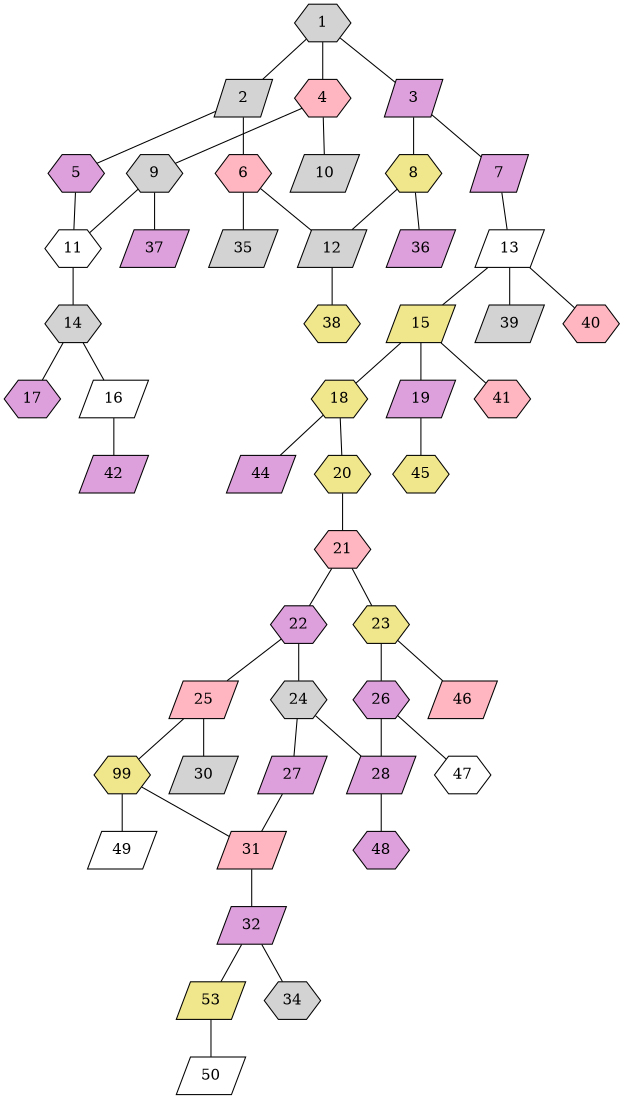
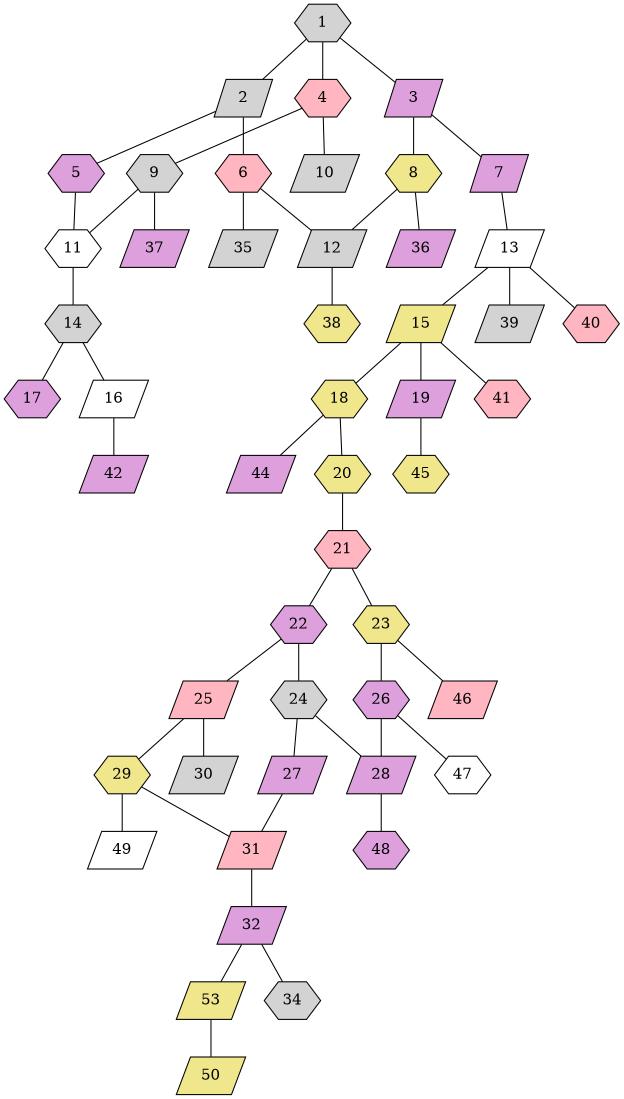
  graph {
    node [chem=C fillcolor=plum shape=parallelogram style=filled]
    edge [valence=1]
    1 [fillcolor=lightgrey shape=hexagon]
    2 [fillcolor=lightgrey]
    3
    4 [fillcolor=lightpink shape=hexagon]
    5 [chem=O shape=hexagon]
    6 [fillcolor=lightpink shape=hexagon]
    7 [chem=O]
    8 [fillcolor=khaki shape=hexagon]
    9 [fillcolor=lightgrey shape=hexagon]
    10 [chem=O fillcolor=lightgrey]
    11 [fillcolor=white shape=hexagon]
    12 [fillcolor=lightgrey]
    35 [chem=H fillcolor=lightgrey]
    13 [fillcolor=white]
    36 [chem=H]
    37 [chem=H]
    14 [fillcolor=lightgrey shape=hexagon]
    38 [chem=H fillcolor=khaki shape=hexagon]
    15 [fillcolor=khaki]
    39 [chem=H fillcolor=lightgrey]
    40 [chem=H fillcolor=lightpink shape=hexagon]
    16 [chem=O fillcolor=white]
    17 [chem=O shape=hexagon]
    18 [fillcolor=khaki shape=hexagon]
    19 [chem=O]
    41 [chem=H fillcolor=lightpink shape=hexagon]
    42 [chem=H]
    20 [chem=O fillcolor=khaki shape=hexagon]
    44 [chem=H]
    45 [chem=H fillcolor=khaki shape=hexagon]
    21 [fillcolor=lightpink shape=hexagon]
    22 [shape=hexagon]
    23 [fillcolor=khaki shape=hexagon]
    24 [fillcolor=lightgrey shape=hexagon]
    25 [fillcolor=lightpink]
    26 [shape=hexagon]
    46 [chem=H fillcolor=lightpink]
    27 [chem=O]
    28
-   29 [fillcolor=khaki shape=hexagon label=99]
+   29 [fillcolor=khaki shape=hexagon]
    30 [chem=O fillcolor=lightgrey]
    47 [chem=H fillcolor=white shape=hexagon]
    31 [fillcolor=lightpink]
    48 [chem=H shape=hexagon]
    49 [chem=H fillcolor=white]
    32
    n47 [chem=O fillcolor=khaki label=53]
    34 [chem=O fillcolor=lightgrey shape=hexagon]
-   50 [chem=H fillcolor=white]
+   50 [chem=H fillcolor=khaki]
    1 -- 2 [valence=2]
    1 -- 3
    1 -- 4
    2 -- 5
    2 -- 6
    3 -- 7
    3 -- 8 [valence=2]
    4 -- 9
    4 -- 10 [valence=2]
    5 -- 11
    6 -- 12 [valence=2]
    6 -- 35
    7 -- 13
    8 -- 12
    8 -- 36
    9 -- 11 [valence=2]
    9 -- 37
    11 -- 14
    12 -- 38
    13 -- 15
    13 -- 39
    13 -- 40
    14 -- 16
    14 -- 17 [valence=2]
    15 -- 18
    15 -- 19
    15 -- 41
    16 -- 42
    18 -- 20
    18 -- 44
    19 -- 45
    20 -- 21
    21 -- 22
    21 -- 23 [valence=2]
    22 -- 24 [valence=2]
    22 -- 25
    23 -- 26
    23 -- 46
    24 -- 27
    24 -- 28
    25 -- 29
    25 -- 30 [valence=2]
    26 -- 28 [valence=2]
    26 -- 47
    27 -- 31
    28 -- 48
    29 -- 31 [valence=2]
    29 -- 49
    31 -- 32
    32 -- n47
    32 -- 34 [valence=2]
    n47 -- 50
  }
